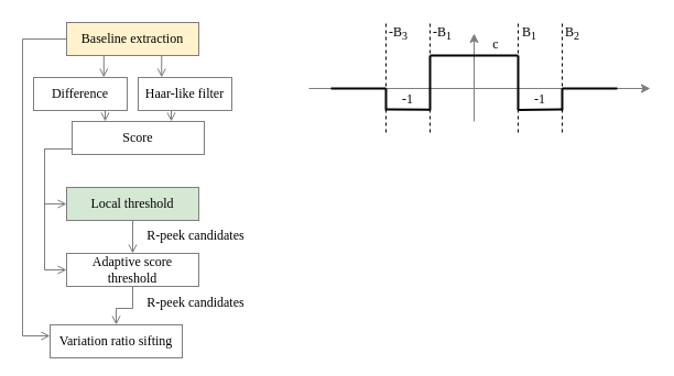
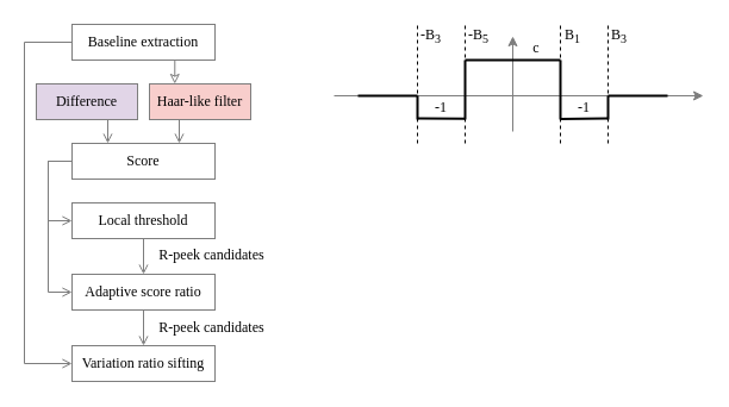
  <mxCell id="0" />
  <mxCell id="1" parent="0" />
  <mxCell id="2" value="" style="endArrow=classic;html=1;strokeColor=#7D7D7D;fontFamily=Verdana;endFill=1;" edge="1" parent="1"><mxGeometry width="50" height="50" relative="1" as="geometry"><mxPoint x="430" y="110" as="sourcePoint" /><mxPoint x="430" y="30" as="targetPoint" /></mxGeometry></mxCell>
  <mxCell id="3" value="" style="endArrow=classic;html=1;strokeColor=#7D7D7D;fontFamily=Verdana;endFill=1;" edge="1" parent="1"><mxGeometry width="50" height="50" relative="1" as="geometry"><mxPoint x="280" y="80" as="sourcePoint" /><mxPoint x="590" y="80" as="targetPoint" /></mxGeometry></mxCell>
  <mxCell id="4" style="edgeStyle=orthogonalEdgeStyle;rounded=0;orthogonalLoop=1;jettySize=auto;html=1;exitX=0;exitY=0.5;exitDx=0;exitDy=0;fontFamily=Verdana;strokeColor=#7D7D7D;endArrow=open;endFill=0;" edge="1" parent="1" source="7" target="20"><mxGeometry relative="1" as="geometry"><Array as="points"><mxPoint x="20" y="35" /><mxPoint x="20" y="305" /></Array></mxGeometry></mxCell>
- <mxCell id="5" style="edgeStyle=orthogonalEdgeStyle;rounded=0;orthogonalLoop=1;jettySize=auto;html=1;exitX=0.25;exitY=1;exitDx=0;exitDy=0;entryX=0.75;entryY=0;entryDx=0;entryDy=0;fontFamily=Verdana;strokeColor=#7D7D7D;endArrow=open;endFill=0;" edge="1" parent="1" source="7" target="11"><mxGeometry relative="1" as="geometry" /></mxCell>
- <mxCell id="6" style="edgeStyle=orthogonalEdgeStyle;rounded=0;orthogonalLoop=1;jettySize=auto;html=1;exitX=0.75;exitY=1;exitDx=0;exitDy=0;entryX=0.25;entryY=0;entryDx=0;entryDy=0;endArrow=open;endFill=0;strokeColor=#7D7D7D;fontFamily=Verdana;" edge="1" parent="1" source="7" target="9"><mxGeometry relative="1" as="geometry" /></mxCell>
- <mxCell id="7" value="Baseline extraction" style="rounded=0;whiteSpace=wrap;html=1;fontFamily=Verdana;strokeColor=#7D7D7D;fillColor=#fff2cc;" vertex="1" parent="1"><mxGeometry x="60" y="20" width="120" height="30" as="geometry" /></mxCell>
+ <mxCell id="6" style="edgeStyle=orthogonalEdgeStyle;rounded=0;orthogonalLoop=1;jettySize=auto;html=1;exitX=0.75;exitY=1;exitDx=0;exitDy=0;entryX=0.25;entryY=0;entryDx=0;entryDy=0;endArrow=classic;endFill=0;strokeColor=#7D7D7D;fontFamily=Verdana;" edge="1" parent="1" source="7" target="9"><mxGeometry relative="1" as="geometry" /></mxCell>
+ <mxCell id="7" value="Baseline extraction" style="rounded=0;whiteSpace=wrap;html=1;fontFamily=Verdana;strokeColor=#7D7D7D;" vertex="1" parent="1"><mxGeometry x="60" y="20" width="120" height="30" as="geometry" /></mxCell>
  <mxCell id="8" style="edgeStyle=orthogonalEdgeStyle;rounded=0;orthogonalLoop=1;jettySize=auto;html=1;exitX=0.25;exitY=1;exitDx=0;exitDy=0;entryX=0.75;entryY=0;entryDx=0;entryDy=0;fontFamily=Verdana;strokeColor=#7D7D7D;endArrow=open;endFill=0;" edge="1" parent="1" source="9" target="14"><mxGeometry relative="1" as="geometry" /></mxCell>
- <mxCell id="9" value="Haar-like filter" style="rounded=0;whiteSpace=wrap;html=1;fontFamily=Verdana;strokeColor=#7D7D7D;" vertex="1" parent="1"><mxGeometry x="125" y="70" width="85" height="30" as="geometry" /></mxCell>
+ <mxCell id="9" value="Haar-like filter" style="rounded=0;whiteSpace=wrap;html=1;fontFamily=Verdana;strokeColor=#7D7D7D;fillColor=#f8cecc;" vertex="1" parent="1"><mxGeometry x="125" y="70" width="85" height="30" as="geometry" /></mxCell>
  <mxCell id="10" style="edgeStyle=orthogonalEdgeStyle;rounded=0;orthogonalLoop=1;jettySize=auto;html=1;exitX=0.75;exitY=1;exitDx=0;exitDy=0;entryX=0.25;entryY=0;entryDx=0;entryDy=0;fontFamily=Verdana;strokeColor=#7D7D7D;endArrow=open;endFill=0;" edge="1" parent="1" source="11" target="14"><mxGeometry relative="1" as="geometry" /></mxCell>
- <mxCell id="11" value="Difference" style="rounded=0;whiteSpace=wrap;html=1;fontFamily=Verdana;strokeColor=#7D7D7D;" vertex="1" parent="1"><mxGeometry x="30" y="70" width="85" height="30" as="geometry" /></mxCell>
+ <mxCell id="11" value="Difference" style="rounded=0;whiteSpace=wrap;html=1;fontFamily=Verdana;strokeColor=#7D7D7D;fillColor=#e1d5e7;" vertex="1" parent="1"><mxGeometry x="30" y="70" width="85" height="30" as="geometry" /></mxCell>
  <mxCell id="12" style="edgeStyle=orthogonalEdgeStyle;rounded=0;orthogonalLoop=1;jettySize=auto;html=1;entryX=0;entryY=0.5;entryDx=0;entryDy=0;fontFamily=Verdana;strokeColor=#7D7D7D;endArrow=open;endFill=0;" edge="1" parent="1" source="14" target="16"><mxGeometry relative="1" as="geometry"><Array as="points"><mxPoint x="40" y="135" /><mxPoint x="40" y="185" /></Array></mxGeometry></mxCell>
  <mxCell id="13" style="edgeStyle=orthogonalEdgeStyle;rounded=0;orthogonalLoop=1;jettySize=auto;html=1;fontFamily=Verdana;strokeColor=#7D7D7D;endArrow=open;endFill=0;exitX=0;exitY=0.5;exitDx=0;exitDy=0;" edge="1" parent="1" source="14" target="18"><mxGeometry relative="1" as="geometry"><Array as="points"><mxPoint x="40" y="135" /><mxPoint x="40" y="245" /></Array></mxGeometry></mxCell>
- <mxCell id="14" value="Score" style="rounded=0;whiteSpace=wrap;html=1;fontFamily=Verdana;strokeColor=#7D7D7D;" vertex="1" parent="1"><mxGeometry x="65" y="110" width="120" height="30" as="geometry" /></mxCell>
+ <mxCell id="14" value="Score" style="rounded=0;whiteSpace=wrap;html=1;fontFamily=Verdana;strokeColor=#7D7D7D;" vertex="1" parent="1"><mxGeometry x="60" y="120" width="120" height="30" as="geometry" /></mxCell>
  <mxCell id="15" style="edgeStyle=orthogonalEdgeStyle;rounded=0;orthogonalLoop=1;jettySize=auto;html=1;exitX=0.5;exitY=1;exitDx=0;exitDy=0;entryX=0.5;entryY=0;entryDx=0;entryDy=0;fontFamily=Verdana;strokeColor=#7D7D7D;endArrow=open;endFill=0;" edge="1" parent="1" source="16" target="18"><mxGeometry relative="1" as="geometry" /></mxCell>
- <mxCell id="16" value="Local threshold" style="rounded=0;whiteSpace=wrap;html=1;fontFamily=Verdana;strokeColor=#7D7D7D;fillColor=#d5e8d4;" vertex="1" parent="1"><mxGeometry x="60" y="170" width="120" height="30" as="geometry" /></mxCell>
+ <mxCell id="16" value="Local threshold" style="rounded=0;whiteSpace=wrap;html=1;fontFamily=Verdana;strokeColor=#7D7D7D;" vertex="1" parent="1"><mxGeometry x="60" y="170" width="120" height="30" as="geometry" /></mxCell>
  <mxCell id="17" style="edgeStyle=orthogonalEdgeStyle;rounded=0;orthogonalLoop=1;jettySize=auto;html=1;exitX=0.5;exitY=1;exitDx=0;exitDy=0;fontFamily=Verdana;strokeColor=#7D7D7D;endArrow=open;endFill=0;" edge="1" parent="1" source="18" target="20"><mxGeometry relative="1" as="geometry" /></mxCell>
- <mxCell id="18" value="Adaptive score threshold" style="rounded=0;whiteSpace=wrap;html=1;fontFamily=Verdana;strokeColor=#7D7D7D;" vertex="1" parent="1"><mxGeometry x="60" y="230" width="120" height="30" as="geometry" /></mxCell>
+ <mxCell id="18" value="Adaptive score ratio" style="rounded=0;whiteSpace=wrap;html=1;fontFamily=Verdana;strokeColor=#7D7D7D;" vertex="1" parent="1"><mxGeometry x="60" y="230" width="120" height="30" as="geometry" /></mxCell>
  <mxCell id="19" value="R-peek candidates" style="text;html=1;align=center;verticalAlign=middle;resizable=0;points=[];autosize=1;fontFamily=Verdana;" vertex="1" parent="1"><mxGeometry x="127" y="204" width="100" height="20" as="geometry" /></mxCell>
- <mxCell id="20" value="Variation ratio sifting" style="rounded=0;whiteSpace=wrap;html=1;fontFamily=Verdana;strokeColor=#7D7D7D;" vertex="1" parent="1"><mxGeometry x="45" y="295" width="120" height="30" as="geometry" /></mxCell>
+ <mxCell id="20" value="Variation ratio sifting" style="rounded=0;whiteSpace=wrap;html=1;fontFamily=Verdana;strokeColor=#7D7D7D;" vertex="1" parent="1"><mxGeometry x="60" y="290" width="120" height="30" as="geometry" /></mxCell>
  <mxCell id="21" value="R-peek candidates" style="text;html=1;align=center;verticalAlign=middle;resizable=0;points=[];autosize=1;fontFamily=Verdana;" vertex="1" parent="1"><mxGeometry x="127" y="265" width="100" height="20" as="geometry" /></mxCell>
  <mxCell id="22" value="" style="endArrow=none;html=1;fontFamily=Verdana;strokeColor=#030303;strokeWidth=2;" edge="1" parent="1"><mxGeometry width="50" height="50" relative="1" as="geometry"><mxPoint x="300" y="80" as="sourcePoint" /><mxPoint x="350" y="80" as="targetPoint" /></mxGeometry></mxCell>
  <mxCell id="23" value="" style="endArrow=none;html=1;fontFamily=Verdana;strokeColor=#030303;strokeWidth=2;" edge="1" parent="1"><mxGeometry width="50" height="50" relative="1" as="geometry"><mxPoint x="390" y="50" as="sourcePoint" /><mxPoint x="470" y="50" as="targetPoint" /></mxGeometry></mxCell>
  <mxCell id="24" value="" style="endArrow=none;html=1;fontFamily=Verdana;strokeColor=#030303;strokeWidth=2;" edge="1" parent="1"><mxGeometry width="50" height="50" relative="1" as="geometry"><mxPoint x="350" y="99" as="sourcePoint" /><mxPoint x="390" y="99.17" as="targetPoint" /></mxGeometry></mxCell>
  <mxCell id="25" value="" style="endArrow=none;html=1;fontFamily=Verdana;strokeColor=#030303;strokeWidth=2;" edge="1" parent="1"><mxGeometry width="50" height="50" relative="1" as="geometry"><mxPoint x="470" y="99.43" as="sourcePoint" /><mxPoint x="510" y="99" as="targetPoint" /></mxGeometry></mxCell>
  <mxCell id="26" value="" style="endArrow=none;html=1;fontFamily=Verdana;strokeColor=#030303;strokeWidth=2;" edge="1" parent="1"><mxGeometry width="50" height="50" relative="1" as="geometry"><mxPoint x="510" y="80" as="sourcePoint" /><mxPoint x="560" y="80" as="targetPoint" /></mxGeometry></mxCell>
  <mxCell id="27" value="" style="endArrow=none;html=1;fontFamily=Verdana;strokeColor=#030303;strokeWidth=2;" edge="1" parent="1"><mxGeometry width="50" height="50" relative="1" as="geometry"><mxPoint x="350" y="100" as="sourcePoint" /><mxPoint x="350" y="80" as="targetPoint" /></mxGeometry></mxCell>
  <mxCell id="28" value="" style="endArrow=none;html=1;fontFamily=Verdana;strokeColor=#030303;strokeWidth=2;" edge="1" parent="1"><mxGeometry width="50" height="50" relative="1" as="geometry"><mxPoint x="390" y="100" as="sourcePoint" /><mxPoint x="390" y="50" as="targetPoint" /></mxGeometry></mxCell>
  <mxCell id="29" value="" style="endArrow=none;html=1;fontFamily=Verdana;strokeColor=#030303;strokeWidth=2;" edge="1" parent="1"><mxGeometry width="50" height="50" relative="1" as="geometry"><mxPoint x="470" y="50" as="sourcePoint" /><mxPoint x="470" y="100" as="targetPoint" /></mxGeometry></mxCell>
  <mxCell id="30" value="" style="endArrow=none;html=1;fontFamily=Verdana;strokeColor=#030303;strokeWidth=2;" edge="1" parent="1"><mxGeometry width="50" height="50" relative="1" as="geometry"><mxPoint x="510" y="80" as="sourcePoint" /><mxPoint x="510" y="100" as="targetPoint" /></mxGeometry></mxCell>
  <mxCell id="31" value="-1" style="text;html=1;strokeColor=none;fillColor=none;align=center;verticalAlign=middle;whiteSpace=wrap;rounded=0;fontFamily=Verdana;" vertex="1" parent="1"><mxGeometry x="470" y="80" width="40" height="20" as="geometry" /></mxCell>
  <mxCell id="32" value="-1" style="text;html=1;strokeColor=none;fillColor=none;align=center;verticalAlign=middle;whiteSpace=wrap;rounded=0;fontFamily=Verdana;" vertex="1" parent="1"><mxGeometry x="350" y="80" width="40" height="20" as="geometry" /></mxCell>
  <mxCell id="33" value="c" style="text;html=1;strokeColor=none;fillColor=none;align=center;verticalAlign=middle;whiteSpace=wrap;rounded=0;fontFamily=Verdana;" vertex="1" parent="1"><mxGeometry x="430" y="30" width="40" height="20" as="geometry" /></mxCell>
  <mxCell id="34" value="" style="endArrow=none;dashed=1;html=1;strokeColor=#030303;strokeWidth=1;fontFamily=Verdana;" edge="1" parent="1"><mxGeometry width="50" height="50" relative="1" as="geometry"><mxPoint x="390" y="120" as="sourcePoint" /><mxPoint x="390" y="20" as="targetPoint" /></mxGeometry></mxCell>
  <mxCell id="35" value="" style="endArrow=none;dashed=1;html=1;strokeColor=#030303;strokeWidth=1;fontFamily=Verdana;" edge="1" parent="1"><mxGeometry width="50" height="50" relative="1" as="geometry"><mxPoint x="470" y="120" as="sourcePoint" /><mxPoint x="470" y="20" as="targetPoint" /></mxGeometry></mxCell>
  <mxCell id="36" value="" style="endArrow=none;dashed=1;html=1;strokeColor=#030303;strokeWidth=1;fontFamily=Verdana;" edge="1" parent="1"><mxGeometry width="50" height="50" relative="1" as="geometry"><mxPoint x="510" y="120" as="sourcePoint" /><mxPoint x="510" y="20" as="targetPoint" /></mxGeometry></mxCell>
  <mxCell id="37" value="" style="endArrow=none;dashed=1;html=1;strokeColor=#030303;strokeWidth=1;fontFamily=Verdana;" edge="1" parent="1"><mxGeometry width="50" height="50" relative="1" as="geometry"><mxPoint x="350" y="120" as="sourcePoint" /><mxPoint x="350" y="20" as="targetPoint" /></mxGeometry></mxCell>
  <mxCell id="38" value="B&lt;sub&gt;1&lt;/sub&gt;" style="text;html=1;align=center;verticalAlign=middle;resizable=0;points=[];autosize=1;fontFamily=Verdana;" vertex="1" parent="1"><mxGeometry x="465" y="20" width="30" height="20" as="geometry" /></mxCell>
- <mxCell id="39" value="B&lt;sub&gt;2&lt;/sub&gt;" style="text;html=1;align=center;verticalAlign=middle;resizable=0;points=[];autosize=1;fontFamily=Verdana;" vertex="1" parent="1"><mxGeometry x="504" y="20" width="30" height="20" as="geometry" /></mxCell>
- <mxCell id="40" value="-B&lt;sub&gt;1&lt;/sub&gt;" style="text;html=1;align=center;verticalAlign=middle;resizable=0;points=[];autosize=1;fontFamily=Verdana;" vertex="1" parent="1"><mxGeometry x="386" y="20" width="30" height="20" as="geometry" /></mxCell>
+ <mxCell id="39" value="B&lt;sub&gt;3&lt;/sub&gt;" style="text;html=1;align=center;verticalAlign=middle;resizable=0;points=[];autosize=1;fontFamily=Verdana;" vertex="1" parent="1"><mxGeometry x="504" y="20" width="30" height="20" as="geometry" /></mxCell>
+ <mxCell id="40" value="-B&lt;sub&gt;5&lt;/sub&gt;" style="text;html=1;align=center;verticalAlign=middle;resizable=0;points=[];autosize=1;fontFamily=Verdana;" vertex="1" parent="1"><mxGeometry x="386" y="20" width="30" height="20" as="geometry" /></mxCell>
  <mxCell id="41" value="-B&lt;sub&gt;3&lt;/sub&gt;" style="text;html=1;align=center;verticalAlign=middle;resizable=0;points=[];autosize=1;fontFamily=Verdana;" vertex="1" parent="1"><mxGeometry x="346" y="20" width="30" height="20" as="geometry" /></mxCell>
